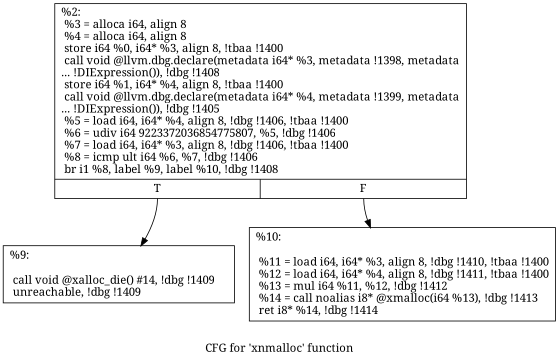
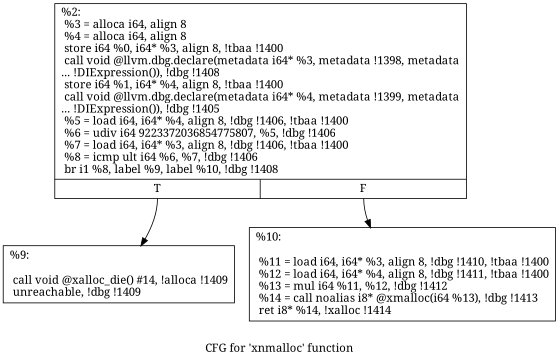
  digraph {
    fontname="Noto Serif"
    label="CFG for 'xnmalloc' function"
    node [fontname="Noto Serif" shape=record]
    edge [fontname="Noto Serif"]
    n1 [label="{%2:\l  %3 = alloca i64, align 8\l  %4 = alloca i64, align 8\l  store i64 %0, i64* %3, align 8, !tbaa !1400\l  call void @llvm.dbg.declare(metadata i64* %3, metadata !1398, metadata\l... !DIExpression()), !dbg !1408\l  store i64 %1, i64* %4, align 8, !tbaa !1400\l  call void @llvm.dbg.declare(metadata i64* %4, metadata !1399, metadata\l... !DIExpression()), !dbg !1405\l  %5 = load i64, i64* %4, align 8, !dbg !1406, !tbaa !1400\l  %6 = udiv i64 9223372036854775807, %5, !dbg !1406\l  %7 = load i64, i64* %3, align 8, !dbg !1406, !tbaa !1400\l  %8 = icmp ult i64 %6, %7, !dbg !1406\l  br i1 %8, label %9, label %10, !dbg !1408\l|{<s0>T|<s1>F}}"]
-   n2 [label="{%9:\l\l  call void @xalloc_die() #14, !dbg !1409\l  unreachable, !dbg !1409\l}"]
-   n3 [label="{%10:\l\l  %11 = load i64, i64* %3, align 8, !dbg !1410, !tbaa !1400\l  %12 = load i64, i64* %4, align 8, !dbg !1411, !tbaa !1400\l  %13 = mul i64 %11, %12, !dbg !1412\l  %14 = call noalias i8* @xmalloc(i64 %13), !dbg !1413\l  ret i8* %14, !dbg !1414\l}"]
+   n2 [label="{%9:\l\l  call void @xalloc_die() #14, !alloca !1409\l  unreachable, !dbg !1409\l}"]
+   n3 [label="{%10:\l\l  %11 = load i64, i64* %3, align 8, !dbg !1410, !tbaa !1400\l  %12 = load i64, i64* %4, align 8, !dbg !1411, !tbaa !1400\l  %13 = mul i64 %11, %12, !dbg !1412\l  %14 = call noalias i8* @xmalloc(i64 %13), !dbg !1413\l  ret i8* %14, !xalloc !1414\l}"]
    n1 -> n2 [tailport=s0]
    n1 -> n3 [tailport=s1]
  }
